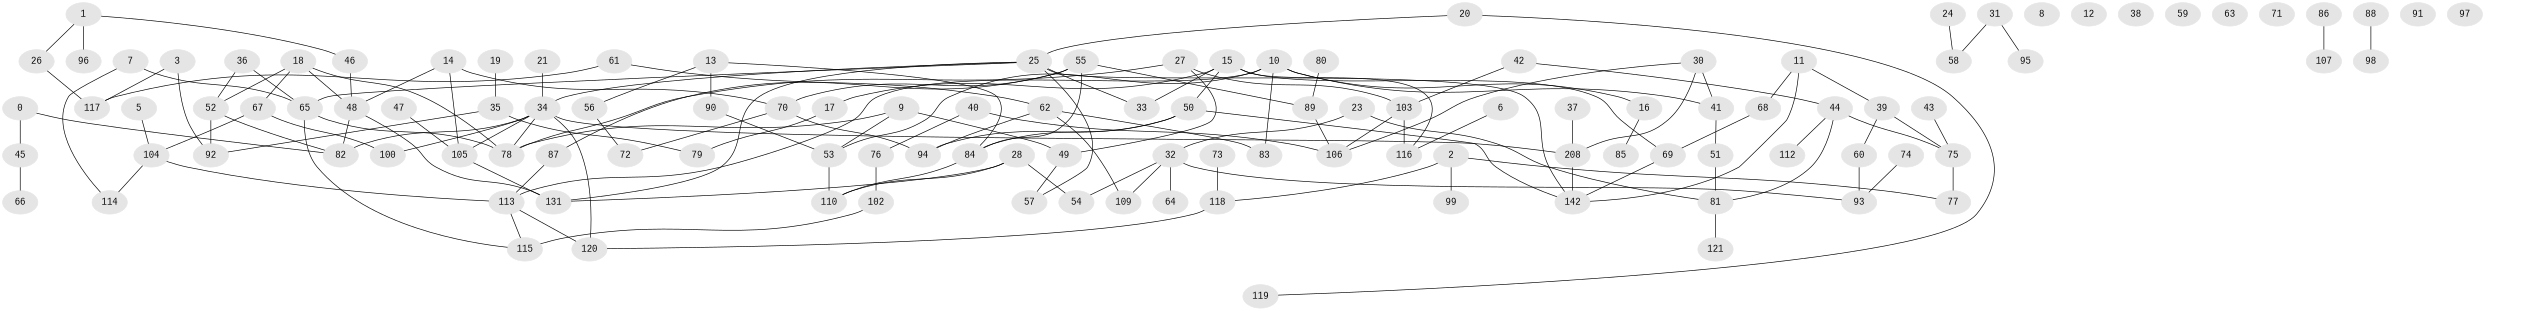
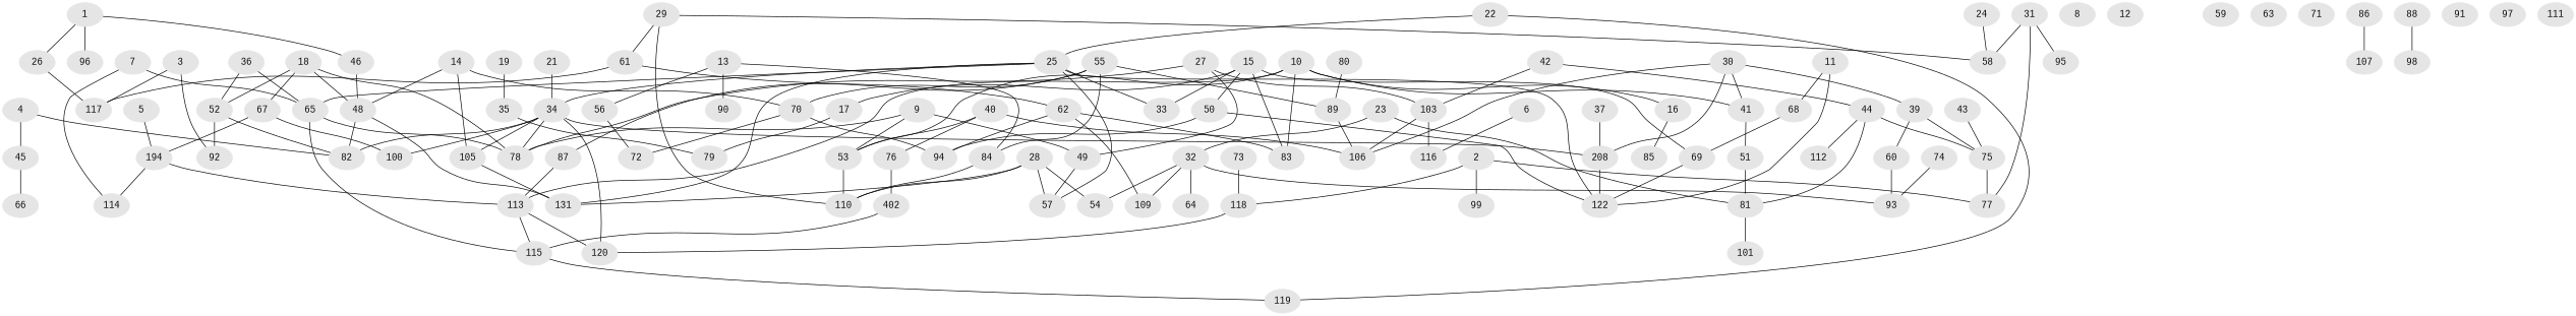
  graph {
    fontname="Liberation Mono"
    node [color=gray90 fontname="Liberation Mono" style=filled]
    edge [fontname="Liberation Mono"]
    1
    26
    46
    96
    117
    48
    2
    77
    99
    118
    120
    3
    92
-   4 [label=0]
+   4
    45
    82
    66
    5
-   104
+   104 [label=194]
    114
    113
    6
    116
    7
    65
    78
    115
    8
    9
    49
    53
    57
    110
    10
    16
    41
    83
    85
    51
    11
    39
    68
-   122 [label=142]
+   122
    60
    75
    69
    12
    13
    56
    84
    90
    72
    14
    70
    105
    n56 [label=131]
    94
    15
    17
    33
    50
    79
    18
    52
    67
    100
    19
    35
-   20
+   20 [label=22]
    25
    119
    34
    21
    n74 [label=208]
-   47
    76
-   102
+   102 [label=402]
    23
    32
    81
    54
    64
    93
    109
-   101 [label=121]
+   101
    24
    58
    27
    103
    106
    28
+   29
    61
    62
    30
    31
    95
    36
    37
-   38
    40
    42
    44
    112
    43
    55
    87
    89
    59
    63
    71
    73
    74
    80
    86
    107
    88
    98
    91
    97
+   111
    1 -- 26
    1 -- 46
    1 -- 96
    26 -- 117
    46 -- 48
    48 -- 82
    48 -- n56
    2 -- 77
    2 -- 99
    2 -- 118
    118 -- 120
    3 -- 117
    3 -- 92
    4 -- 45
    4 -- 82
    45 -- 66
    5 -- 104
    104 -- 114
    104 -- 113
    113 -- 120
    113 -- 115
    6 -- 116
    7 -- 114
    7 -- 65
    65 -- 78
    65 -- 115
+   115 -- 119
    9 -- 78
    9 -- 49
    9 -- 53
    49 -- 57
    53 -- 110
    10 -- 113
    10 -- 53
    10 -- 16
    10 -- 41
    10 -- 83
    16 -- 85
    41 -- 51
    51 -- 81
-   11 -- 39
+   30 -- 39
    11 -- 68
    11 -- 122
    39 -- 60
    39 -- 75
    68 -- 69
    60 -- 93
    75 -- 77
    69 -- 122
    13 -- 56
    13 -- 84
    13 -- 90
    56 -- 72
    84 -- 110
    14 -- 48
    14 -- 70
    14 -- 105
    70 -- 72
    70 -- 94
    105 -- n56
-   15 -- 116
+   15 -- 83
    15 -- 69
    15 -- 17
    15 -- 33
    15 -- 50
    17 -- 79
    50 -- 122
-   50 -- 84
    50 -- 94
    18 -- 48
    18 -- 78
    18 -- 52
    18 -- 67
    52 -- 92
    52 -- 82
    67 -- 104
    67 -- 100
    19 -- 35
-   35 -- 92
    35 -- 79
    20 -- 25
    20 -- 119
    25 -- 65
    25 -- 57
    25 -- 122
    25 -- n56
    25 -- 33
    25 -- 34
    34 -- 120
    34 -- 82
    34 -- 78
    34 -- 105
    34 -- 100
    34 -- n74
    21 -- 34
    n74 -- 122
-   47 -- 105
    76 -- 102
    102 -- 115
    23 -- 32
    23 -- 81
    32 -- 54
    32 -- 64
    32 -- 93
    32 -- 109
    81 -- 101
    24 -- 58
    27 -- 78
    27 -- 49
    27 -- 103
    103 -- 116
    103 -- 106
+   28 -- 57
    28 -- 110
    28 -- n56
    28 -- 54
+   29 -- 110
+   29 -- 58
+   29 -- 61
    61 -- 117
    61 -- 62
    62 -- 83
    62 -- 94
    62 -- 109
    30 -- 41
    30 -- n74
    30 -- 106
+   31 -- 77
    31 -- 58
    31 -- 95
    36 -- 65
    36 -- 52
    37 -- n74
-   90 -- 53
+   40 -- 53
    40 -- 76
    40 -- 106
    42 -- 103
    42 -- 44
    44 -- 75
    44 -- 81
    44 -- 112
    43 -- 75
    55 -- 84
    55 -- 70
    55 -- 87
    55 -- 89
    87 -- 113
    89 -- 106
    73 -- 118
    74 -- 93
    80 -- 89
    86 -- 107
    88 -- 98
  }
